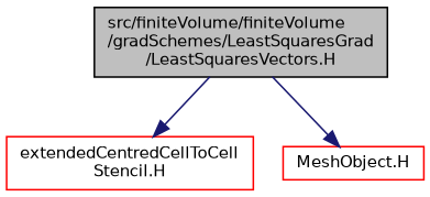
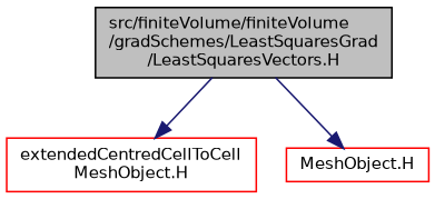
  digraph {
    node [color=red fontname=Helvetica fontsize=10 shape=record]
    edge [color=midnightblue fontname=Helvetica fontsize=10 labelfontname=Helvetica labelfontsize=10 style=solid]
    n1 [color=black fillcolor=grey75 fontcolor=black height=0.2 label="src/finiteVolume/finiteVolume\l/gradSchemes/LeastSquaresGrad\l/LeastSquaresVectors.H" style=filled width=0.4]
-   n2 [height=0.2 label="extendedCentredCellToCell\lStencil.H" width=0.4]
+   n2 [height=0.2 label="extendedCentredCellToCell\lMeshObject.H" width=0.4]
    n3 [height=0.2 label="MeshObject.H" width=0.4]
    n1 -> n2
    n1 -> n3
  }
